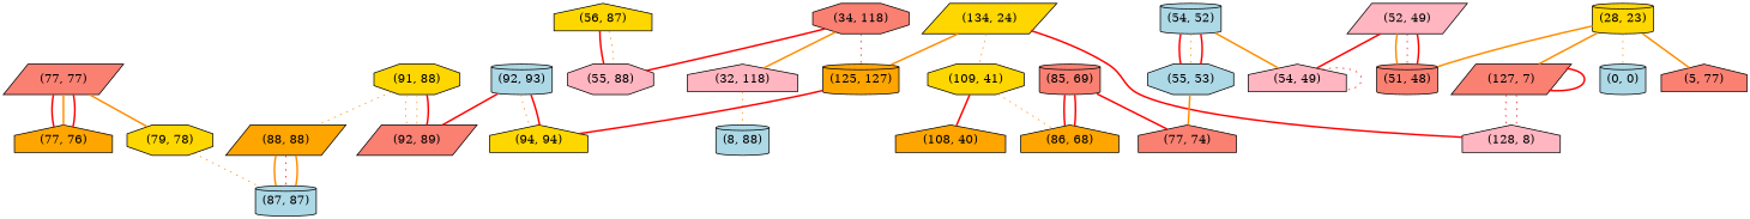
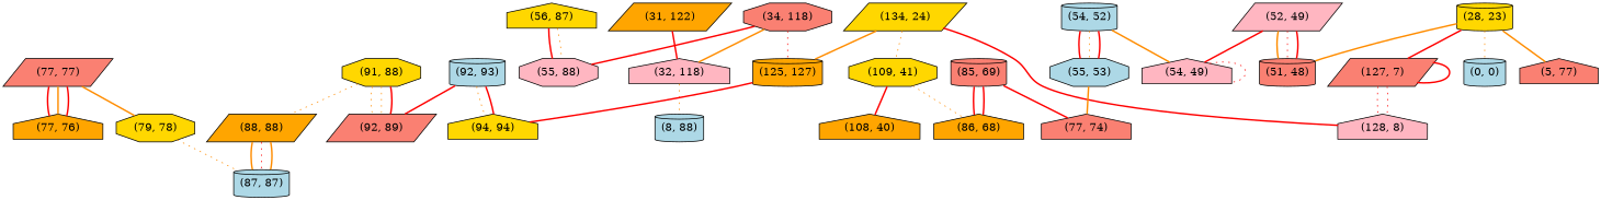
  graph {
    node [fillcolor=salmon shape=house style=filled]
    edge [color=red style=bold weight=1]
    "(77, 77)" [shape=parallelogram]
    "(77, 76)" [fillcolor=orange]
    "(79, 78)" [fillcolor=gold shape=octagon]
    "(87, 87)" [fillcolor=lightblue shape=cylinder]
    "(92, 93)" [fillcolor=lightblue shape=cylinder]
    "(94, 94)" [fillcolor=gold]
    "(92, 89)" [shape=parallelogram]
    "(34, 118)" [shape=octagon]
    "(55, 88)" [fillcolor=lightpink shape=octagon]
    "(32, 118)" [fillcolor=lightpink]
    "(125, 127)" [fillcolor=orange shape=cylinder]
    "(8, 88)" [fillcolor=lightblue shape=cylinder]
    "(134, 24)" [fillcolor=gold shape=parallelogram]
    "(109, 41)" [fillcolor=gold shape=octagon]
    "(128, 8)" [fillcolor=lightpink]
    "(86, 68)" [fillcolor=orange]
    "(108, 40)" [fillcolor=orange]
    "(56, 87)" [fillcolor=gold]
    "(52, 49)" [fillcolor=lightpink shape=parallelogram]
    "(54, 49)" [fillcolor=lightpink]
    "(51, 48)" [shape=cylinder]
    "(54, 52)" [fillcolor=lightblue shape=cylinder]
    "(55, 53)" [fillcolor=lightblue shape=octagon]
    "(77, 74)"
    "(28, 23)" [fillcolor=gold shape=cylinder]
    "(0, 0)" [fillcolor=lightblue shape=cylinder]
    "(127, 7)" [shape=parallelogram]
    n28 [label="(5, 77)"]
+   "(31, 122)" [fillcolor=orange shape=parallelogram]
    "(85, 69)" [shape=cylinder]
    "(91, 88)" [fillcolor=gold shape=octagon]
    "(88, 88)" [fillcolor=orange shape=parallelogram]
    "(77, 77)" -- "(77, 76)"
    "(77, 77)" -- "(77, 76)" [color=darkorange]
    "(77, 77)" -- "(77, 76)"
    "(77, 77)" -- "(79, 78)" [color=darkorange]
    "(79, 78)" -- "(87, 87)" [color=darkorange style=dotted]
    "(92, 93)" -- "(94, 94)" [color=darkorange style=dotted]
    "(92, 93)" -- "(94, 94)"
    "(92, 93)" -- "(92, 89)"
    "(34, 118)" -- "(55, 88)"
    "(34, 118)" -- "(32, 118)" [color=darkorange]
    "(34, 118)" -- "(125, 127)" [style=dotted]
    "(32, 118)" -- "(8, 88)" [color=darkorange style=dotted]
    "(125, 127)" -- "(94, 94)"
    "(134, 24)" -- "(125, 127)" [color=darkorange]
    "(134, 24)" -- "(109, 41)" [color=darkorange style=dotted]
    "(134, 24)" -- "(128, 8)"
    "(109, 41)" -- "(86, 68)" [color=darkorange style=dotted]
    "(109, 41)" -- "(108, 40)"
    "(56, 87)" -- "(55, 88)"
    "(56, 87)" -- "(55, 88)" [color=darkorange style=dotted]
    "(52, 49)" -- "(54, 49)"
    "(52, 49)" -- "(51, 48)" [color=darkorange]
    "(52, 49)" -- "(51, 48)" [style=dotted]
    "(52, 49)" -- "(51, 48)"
    "(54, 49)" -- "(54, 49)" [style=dotted weight=2]
    "(54, 52)" -- "(54, 49)" [color=darkorange]
    "(54, 52)" -- "(55, 53)"
    "(54, 52)" -- "(55, 53)" [color=darkorange style=dotted]
    "(54, 52)" -- "(55, 53)"
    "(55, 53)" -- "(77, 74)" [color=darkorange]
    "(28, 23)" -- "(51, 48)" [color=darkorange]
    "(28, 23)" -- "(0, 0)" [color=darkorange style=dotted weight=4]
-   "(28, 23)" -- "(127, 7)" [color=darkorange]
+   "(28, 23)" -- "(127, 7)"
    "(28, 23)" -- n28 [color=darkorange]
    "(127, 7)" -- "(128, 8)" [style=dotted]
    "(127, 7)" -- "(128, 8)" [style=dotted]
    "(127, 7)" -- "(127, 7)" [weight=2]
+   "(31, 122)" -- "(32, 118)"
    "(85, 69)" -- "(86, 68)"
    "(85, 69)" -- "(86, 68)"
    "(85, 69)" -- "(77, 74)"
    "(91, 88)" -- "(92, 89)" [color=darkorange style=dotted]
    "(91, 88)" -- "(92, 89)" [color=darkorange style=dotted]
    "(91, 88)" -- "(92, 89)"
    "(91, 88)" -- "(88, 88)" [color=darkorange style=dotted]
    "(88, 88)" -- "(87, 87)" [color=darkorange]
    "(88, 88)" -- "(87, 87)" [style=dotted]
    "(88, 88)" -- "(87, 87)" [color=darkorange]
  }
